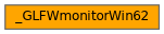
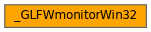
  digraph {
    rankdir=TB
-   n1 [color=grey40 fillcolor=orange fontname=Helvetica fontsize=10 height=0.2 label=_GLFWmonitorWin62 shape=box style=filled width=0.4]
+   n1 [color=grey40 fillcolor=orange fontname=Helvetica fontsize=10 height=0.2 label=_GLFWmonitorWin32 shape=box style=filled width=0.4]
  }
